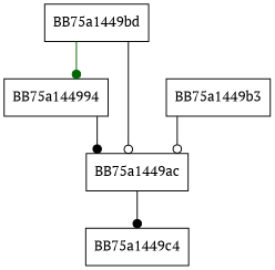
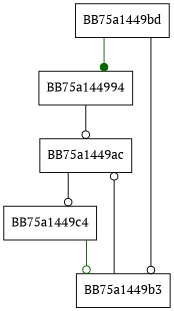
  digraph {
    fontname="PT Serif"
    splines=ortho
    node [fontname="PT Serif" shape=box]
    edge [arrowhead=odot color=black fontname="PT Serif"]
    BB75a144994
    BB75a1449ac
    BB75a1449bd
    BB75a1449c4
    BB75a1449b3
-   BB75a144994 -> BB75a1449ac [arrowhead=dot]
-   BB75a1449ac -> BB75a1449c4 [arrowhead=dot]
+   BB75a144994 -> BB75a1449ac
+   BB75a1449ac -> BB75a1449c4
    BB75a1449bd -> BB75a144994 [arrowhead=dot color=darkgreen]
-   BB75a1449bd -> BB75a1449ac
+   BB75a1449bd -> BB75a1449b3
+   BB75a1449c4 -> BB75a1449b3 [color=darkgreen]
    BB75a1449b3 -> BB75a1449ac
  }
